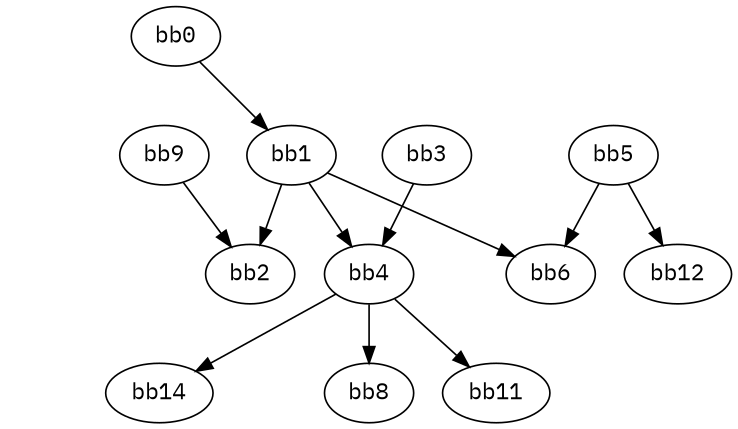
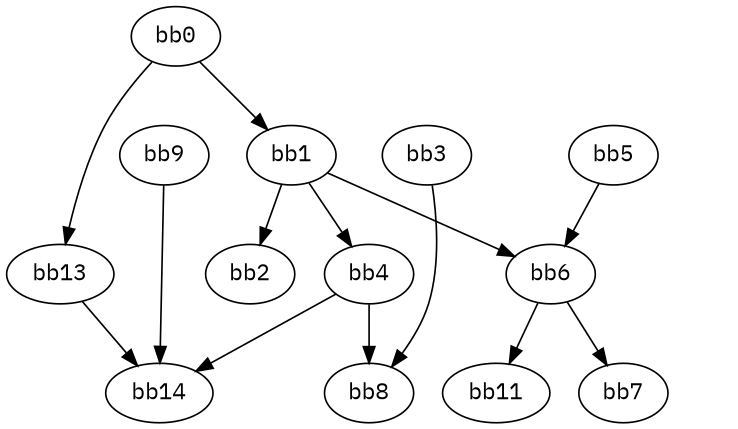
  digraph {
    fontname="IBM Plex Mono"
    node [fontname="IBM Plex Mono"]
    edge [fontname="IBM Plex Mono"]
    n1 [label="bb0\l"]
    n2 [label="bb1\l"]
+   n3 [label="bb13\l"]
    n4 [label="bb2\l"]
    n5 [label="bb4\l"]
    n6 [label="bb6\l"]
    n7 [label="bb14\l"]
    n8 [label="bb3\l"]
    n9 [label="bb8\l"]
    n10 [label="bb5\l"]
-   n11 [label="bb12\l"]
+   n12 [label="bb7\l"]
    n13 [label="bb11\l"]
    n14 [label="bb9\l"]
    n1 -> n2
+   n1 -> n3
    n2 -> n4
    n2 -> n5
    n2 -> n6
+   n3 -> n7
    n5 -> n7
    n5 -> n9
-   n5 -> n13
-   n8 -> n5
+   n6 -> n12
+   n6 -> n13
+   n8 -> n9
    n10 -> n6
-   n10 -> n11
-   n14 -> n4
+   n14 -> n7
  }
